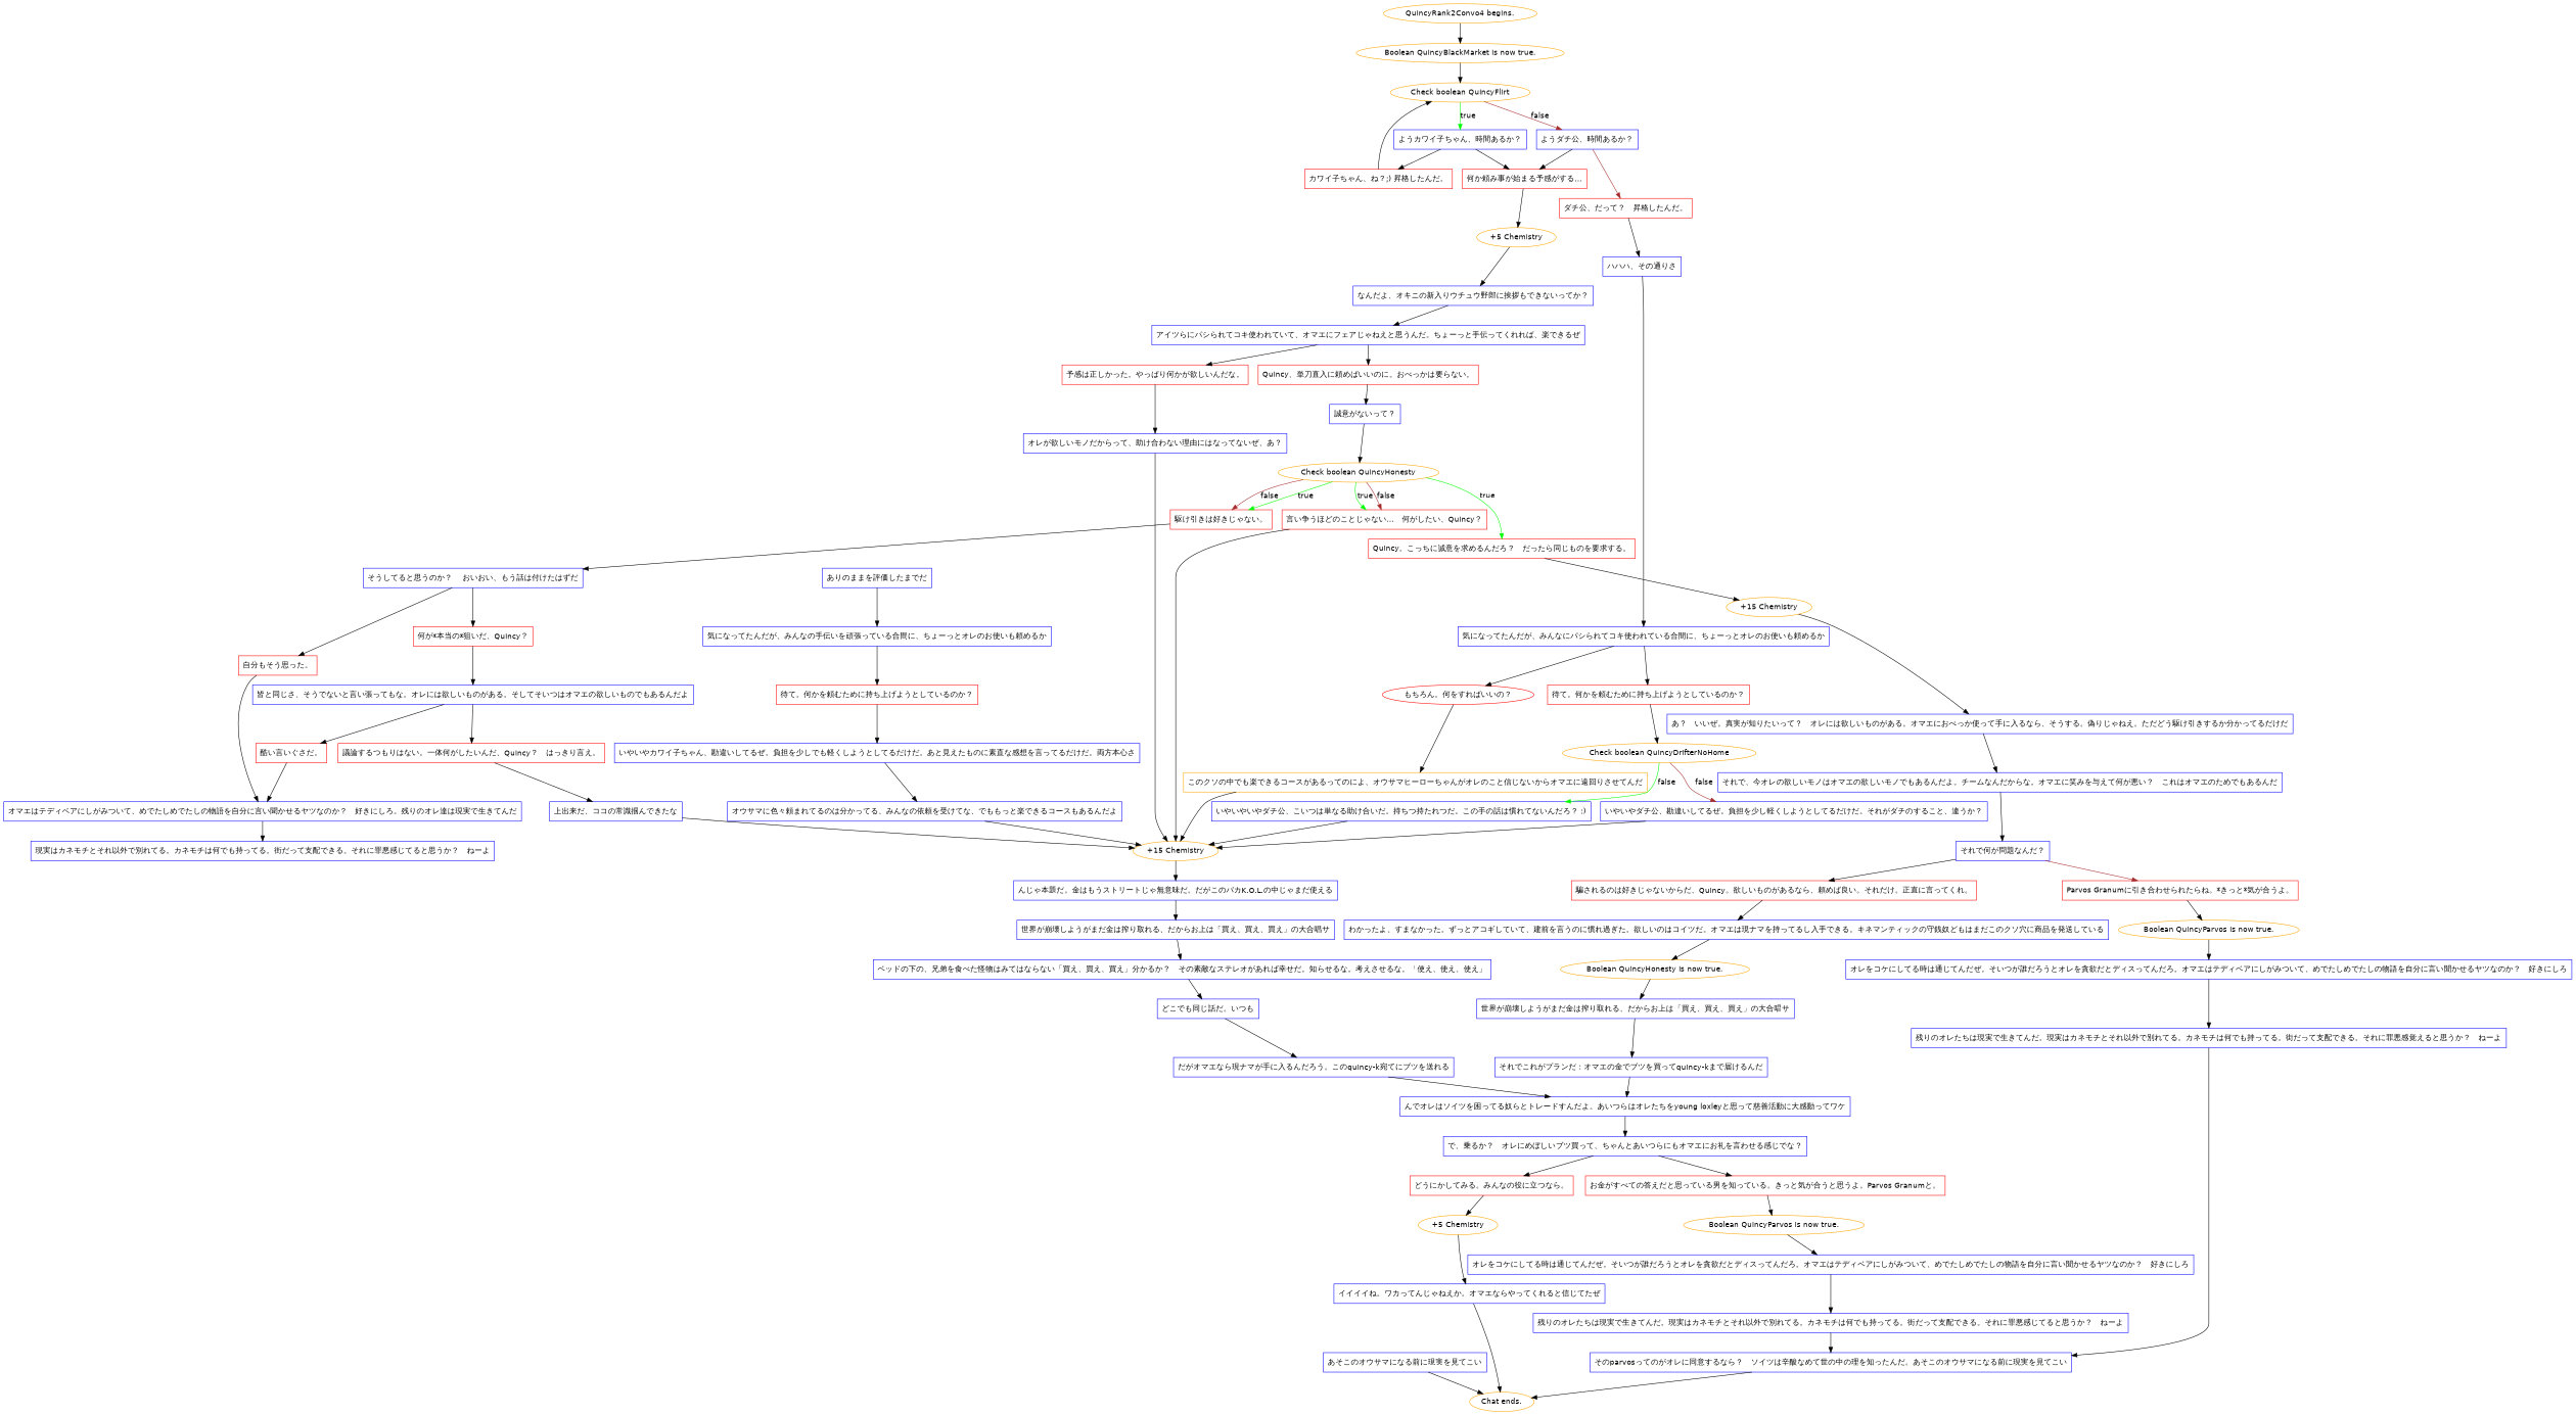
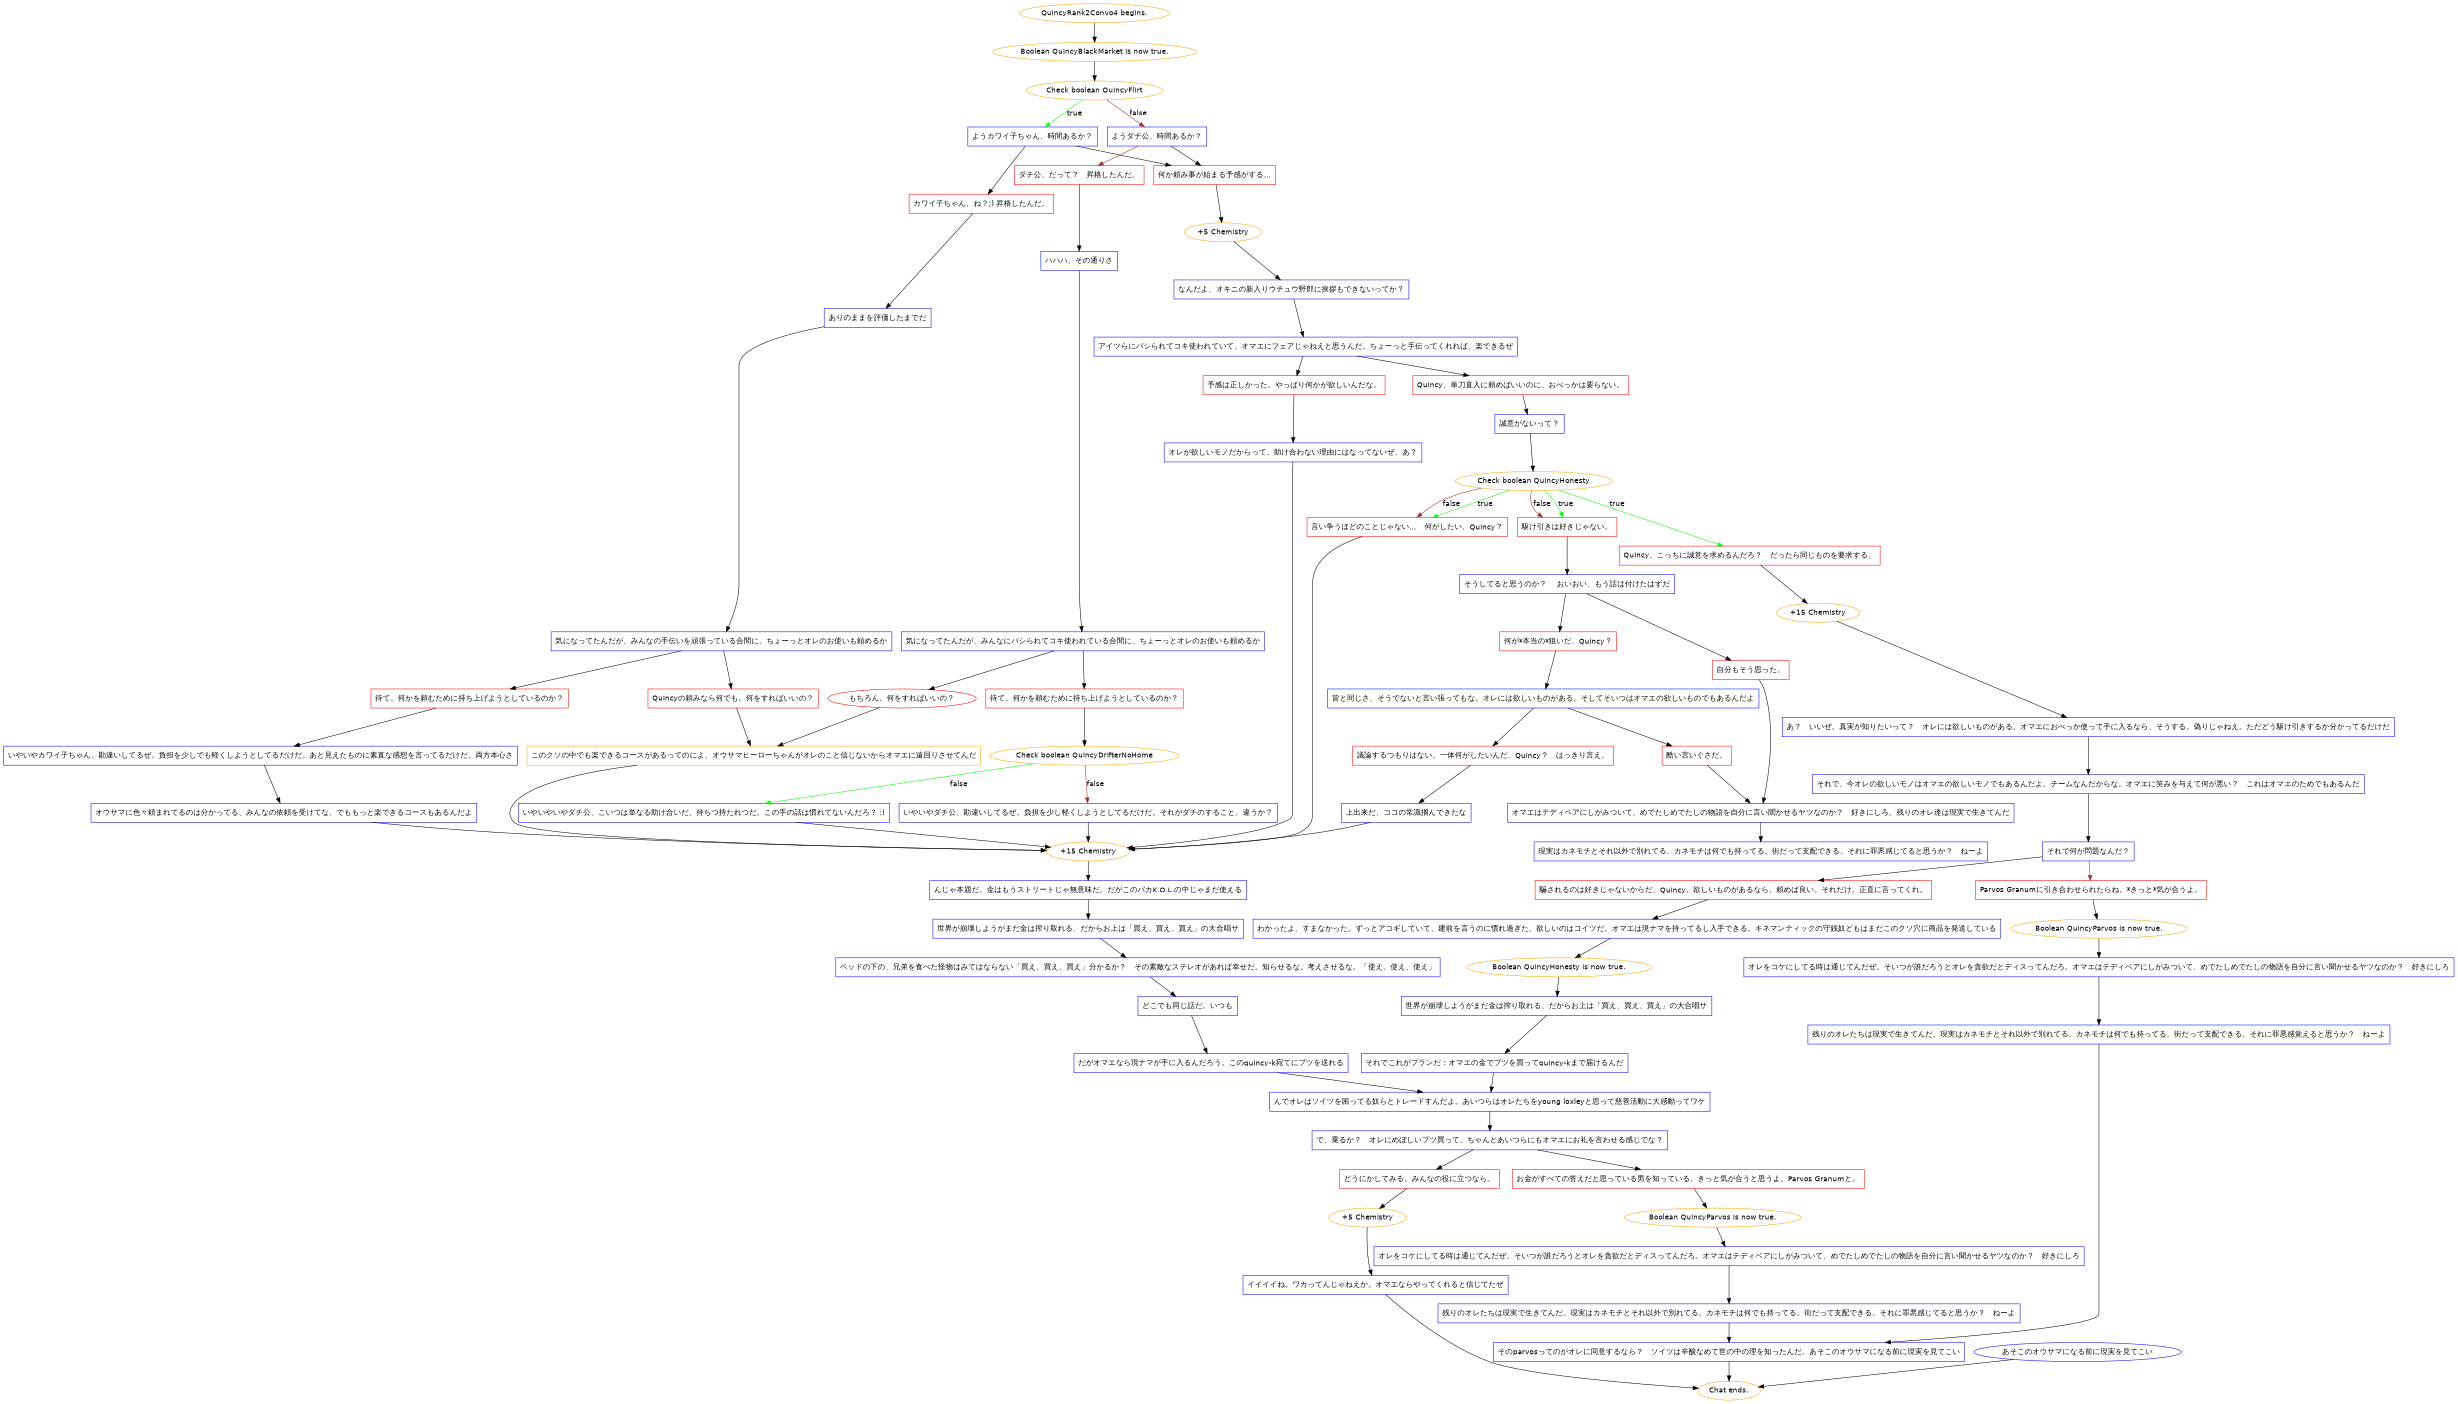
  digraph {
    fontname="DejaVu Sans"
    node [color=blue fontname="DejaVu Sans" shape=box]
    edge [fontname="DejaVu Sans"]
    "QuincyRank2Convo4 begins." [color=orange shape=""]
    n2 [color=orange label="Boolean QuincyBlackMarket is now true." shape=""]
    n3 [color=orange label="Check boolean QuincyFlirt" shape=""]
    n4 [label="ようカワイ子ちゃん、時間あるか？"]
    n5 [label="ようダチ公、時間あるか？"]
    n6 [color=red label="カワイ子ちゃん、ね？;) 昇格したんだ。"]
    n7 [color=red label="何か頼み事が始まる予感がする…"]
    n8 [color=red label="ダチ公、だって？　昇格したんだ。"]
    n9 [label="ありのままを評価したまでだ"]
    n10 [color=orange label="+5 Chemistry" shape=""]
    n11 [label="ハハハ、その通りさ"]
    n12 [label="気になってたんだが、みんなの手伝いを頑張っている合間に、ちょーっとオレのお使いも頼めるか"]
    n13 [label="なんだよ、オキニの新入りウチュウ野郎に挨拶もできないってか？"]
    n14 [label="気になってたんだが、みんなにパシられてコキ使われている合間に、ちょーっとオレのお使いも頼めるか"]
+   n15 [color=red label="Quincyの頼みなら何でも。何をすればいいの？"]
    n16 [color=red label="待て。何かを頼むために持ち上げようとしているのか？"]
    n17 [label="アイツらにパシられてコキ使われていて、オマエにフェアじゃねえと思うんだ。ちょーっと手伝ってくれれば、楽できるぜ"]
    n18 [color=red label="もちろん。何をすればいいの？" shape=ellipse]
    n19 [color=red label="待て。何かを頼むために持ち上げようとしているのか？"]
    n20 [color=orange label="このクソの中でも楽できるコースがあるってのによ、オウサマヒーローちゃんがオレのこと信じないからオマエに遠回りさせてんだ"]
    n21 [label="いやいやカワイ子ちゃん、勘違いしてるぜ。負担を少しでも軽くしようとしてるだけだ。あと見えたものに素直な感想を言ってるだけだ。両方本心さ"]
    n22 [color=red label="予感は正しかった。やっぱり何かが欲しいんだな。"]
    n23 [color=red label="Quincy、単刀直入に頼めばいいのに。おべっかは要らない。"]
    n24 [color=orange label="Check boolean QuincyDrifterNoHome" shape=""]
    n25 [color=orange label="+15 Chemistry" shape=""]
    n26 [label="オウサマに色々頼まれてるのは分かってる、みんなの依頼を受けてな、でももっと楽できるコースもあるんだよ"]
    n27 [label="オレが欲しいモノだからって、助け合わない理由にはなってないぜ、あ？"]
    n28 [label="誠意がないって？"]
    n29 [label="いやいやいやダチ公、こいつは単なる助け合いだ。持ちつ持たれつだ。この手の話は慣れてないんだろ？ :)"]
    n30 [label="いやいやダチ公、勘違いしてるぜ。負担を少し軽くしようとしてるだけだ。それがダチのすること、違うか？"]
    n31 [label="んじゃ本題だ。金はもうストリートじゃ無意味だ。だがこのバカK.O.L.の中じゃまだ使える"]
    n32 [color=orange label="Check boolean QuincyHonesty" shape=""]
    n33 [label="世界が崩壊しようがまだ金は搾り取れる、だからお上は「買え、買え、買え」の大合唱サ"]
    n34 [color=red label="Quincy。こっちに誠意を求めるんだろ？　だったら同じものを要求する。"]
    n35 [color=red label="駆け引きは好きじゃない。"]
    n36 [color=red label="言い争うほどのことじゃない…　何がしたい、Quincy？"]
    n37 [label="ベッドの下の、兄弟を食べた怪物はみてはならない「買え、買え、買え」分かるか？　その素敵なステレオがあれば幸せだ。知らせるな。考えさせるな。「使え、使え、使え」"]
    n38 [color=orange label="+15 Chemistry" shape=""]
    n39 [label="そうしてると思うのか？　 おいおい、もう話は付けたはずだ"]
    n40 [label="どこでも同じ話だ。いつも"]
    n41 [label="あ？　いいぜ。真実が知りたいって？　オレには欲しいものがある。オマエにおべっか使って手に入るなら、そうする。偽りじゃねえ。ただどう駆け引きするか分かってるだけだ"]
    n42 [color=red label="自分もそう思った。"]
    n43 [color=red label="何が*本当の*狙いだ、Quincy？"]
    n44 [label="だがオマエなら現ナマが手に入るんだろう。このquincy-k宛てにブツを送れる"]
    n45 [label="それで、今オレの欲しいモノはオマエの欲しいモノでもあるんだよ。チームなんだからな。オマエに笑みを与えて何が悪い？　これはオマエのためでもあるんだ"]
    n46 [label="オマエはテディベアにしがみついて、めでたしめでたしの物語を自分に言い聞かせるヤツなのか？　好きにしろ。残りのオレ達は現実で生きてんだ"]
    n47 [label="皆と同じさ、そうでないと言い張ってもな。オレには欲しいものがある。そしてそいつはオマエの欲しいものでもあるんだよ"]
    n48 [label="んでオレはソイツを困ってる奴らとトレードすんだよ。あいつらはオレたちをyoung loxleyと思って慈善活動に大感動ってワケ"]
    n49 [label="それで何が問題なんだ？"]
    n50 [label="現実はカネモチとそれ以外で別れてる。カネモチは何でも持ってる。街だって支配できる。それに罪悪感じてると思うか？　ねーよ"]
    n51 [color=red label="酷い言いぐさだ。"]
    n52 [color=red label="議論するつもりはない。一体何がしたいんだ、Quincy？　はっきり言え。"]
    n53 [label="で、乗るか？　オレにめぼしいブツ買って、ちゃんとあいつらにもオマエにお礼を言わせる感じでな？"]
    n54 [color=red label="Parvos Granumに引き合わせられたらね。*きっと*気が合うよ。"]
    n55 [color=red label="騙されるのは好きじゃないからだ、Quincy。欲しいものがあるなら、頼めば良い。それだけ。正直に言ってくれ。"]
    n56 [label="上出来だ、ココの常識掴んできたな"]
    n57 [color=red label="どうにかしてみる。みんなの役に立つなら。"]
    n58 [color=red label="お金がすべての答えだと思っている男を知っている。きっと気が合うと思うよ。Parvos Granumと。"]
    n59 [color=orange label="Boolean QuincyParvos is now true." shape=""]
    n60 [label="わかったよ、すまなかった。ずっとアコギしていて、建前を言うのに慣れ過ぎた。欲しいのはコイツだ。オマエは現ナマを持ってるし入手できる。キネマンティックの守銭奴どもはまだこのクソ穴に商品を発送している"]
-   n61 [label="あそこのオウサマになる前に現実を見てこい"]
+   n61 [label="あそこのオウサマになる前に現実を見てこい" shape=ellipse]
    "Chat ends." [color=orange shape=""]
    n63 [color=orange label="+5 Chemistry" shape=""]
    n64 [color=orange label="Boolean QuincyParvos is now true." shape=""]
    n65 [label="オレをコケにしてる時は通じてんだぜ。そいつが誰だろうとオレを貪欲だとディスってんだろ。オマエはテディベアにしがみついて、めでたしめでたしの物語を自分に言い聞かせるヤツなのか？　好きにしろ"]
    n66 [color=orange label="Boolean QuincyHonesty is now true." shape=""]
    n67 [label="イイイイね。ワカってんじゃねえか。オマエならやってくれると信じてたぜ"]
    n68 [label="オレをコケにしてる時は通じてんだぜ。そいつが誰だろうとオレを貪欲だとディスってんだろ。オマエはテディベアにしがみついて、めでたしめでたしの物語を自分に言い聞かせるヤツなのか？　好きにしろ"]
    n69 [label="残りのオレたちは現実で生きてんだ。現実はカネモチとそれ以外で別れてる。カネモチは何でも持ってる。街だって支配できる。それに罪悪感覚えると思うか？　ねーよ"]
    n70 [label="世界が崩壊しようがまだ金は搾り取れる、だからお上は「買え、買え、買え」の大合唱サ"]
    n71 [label="残りのオレたちは現実で生きてんだ。現実はカネモチとそれ以外で別れてる。カネモチは何でも持ってる。街だって支配できる。それに罪悪感じてると思うか？　ねーよ"]
    n72 [label="そのparvosってのがオレに同意するなら？　ソイツは辛酸なめて世の中の理を知ったんだ。あそこのオウサマになる前に現実を見てこい"]
    n73 [label="それでこれがプランだ：オマエの金でブツを買ってquincy-kまで届けるんだ"]
    "QuincyRank2Convo4 begins." -> n2
    n2 -> n3
    n3 -> n4 [color=green label=true]
    n3 -> n5 [color=brown label=false]
    n4 -> n6
    n4 -> n7
    n5 -> n7
    n5 -> n8 [color=brown]
-   n6 -> n3
+   n6 -> n9
    n7 -> n10
    n8 -> n11
    n9 -> n12
    n10 -> n13
    n11 -> n14
+   n12 -> n15
    n12 -> n16
    n13 -> n17
    n14 -> n18
    n14 -> n19
+   n15 -> n20
    n16 -> n21
    n17 -> n22
    n17 -> n23
    n18 -> n20
    n19 -> n24
    n20 -> n25
    n21 -> n26
    n22 -> n27
    n23 -> n28
    n24 -> n29 [color=green label=false]
    n24 -> n30 [color=brown label=false]
    n25 -> n31
    n26 -> n25
    n27 -> n25
    n28 -> n32
    n29 -> n25
    n30 -> n25
    n31 -> n33
    n32 -> n34 [color=green label=true]
    n32 -> n35 [color=green label=true]
    n32 -> n35 [color=brown label=false]
    n32 -> n36 [color=green label=true]
    n32 -> n36 [color=brown label=false]
    n33 -> n37
    n34 -> n38
    n35 -> n39
    n36 -> n25
    n37 -> n40
    n38 -> n41
    n39 -> n42
    n39 -> n43
    n40 -> n44
    n41 -> n45
    n42 -> n46
    n43 -> n47
    n44 -> n48
    n45 -> n49
    n46 -> n50
    n47 -> n51
    n47 -> n52
    n48 -> n53
    n49 -> n54 [color=brown]
    n49 -> n55
    n51 -> n46
    n52 -> n56
    n53 -> n57
    n53 -> n58
    n54 -> n59
    n55 -> n60
    n56 -> n25
    n57 -> n63
    n58 -> n64
    n59 -> n65
    n60 -> n66
    n61 -> "Chat ends."
    n63 -> n67
    n64 -> n68
    n65 -> n69
    n66 -> n70
    n67 -> "Chat ends."
    n68 -> n71
    n69 -> n72
    n70 -> n73
    n71 -> n72
    n72 -> "Chat ends."
    n73 -> n48
  }
